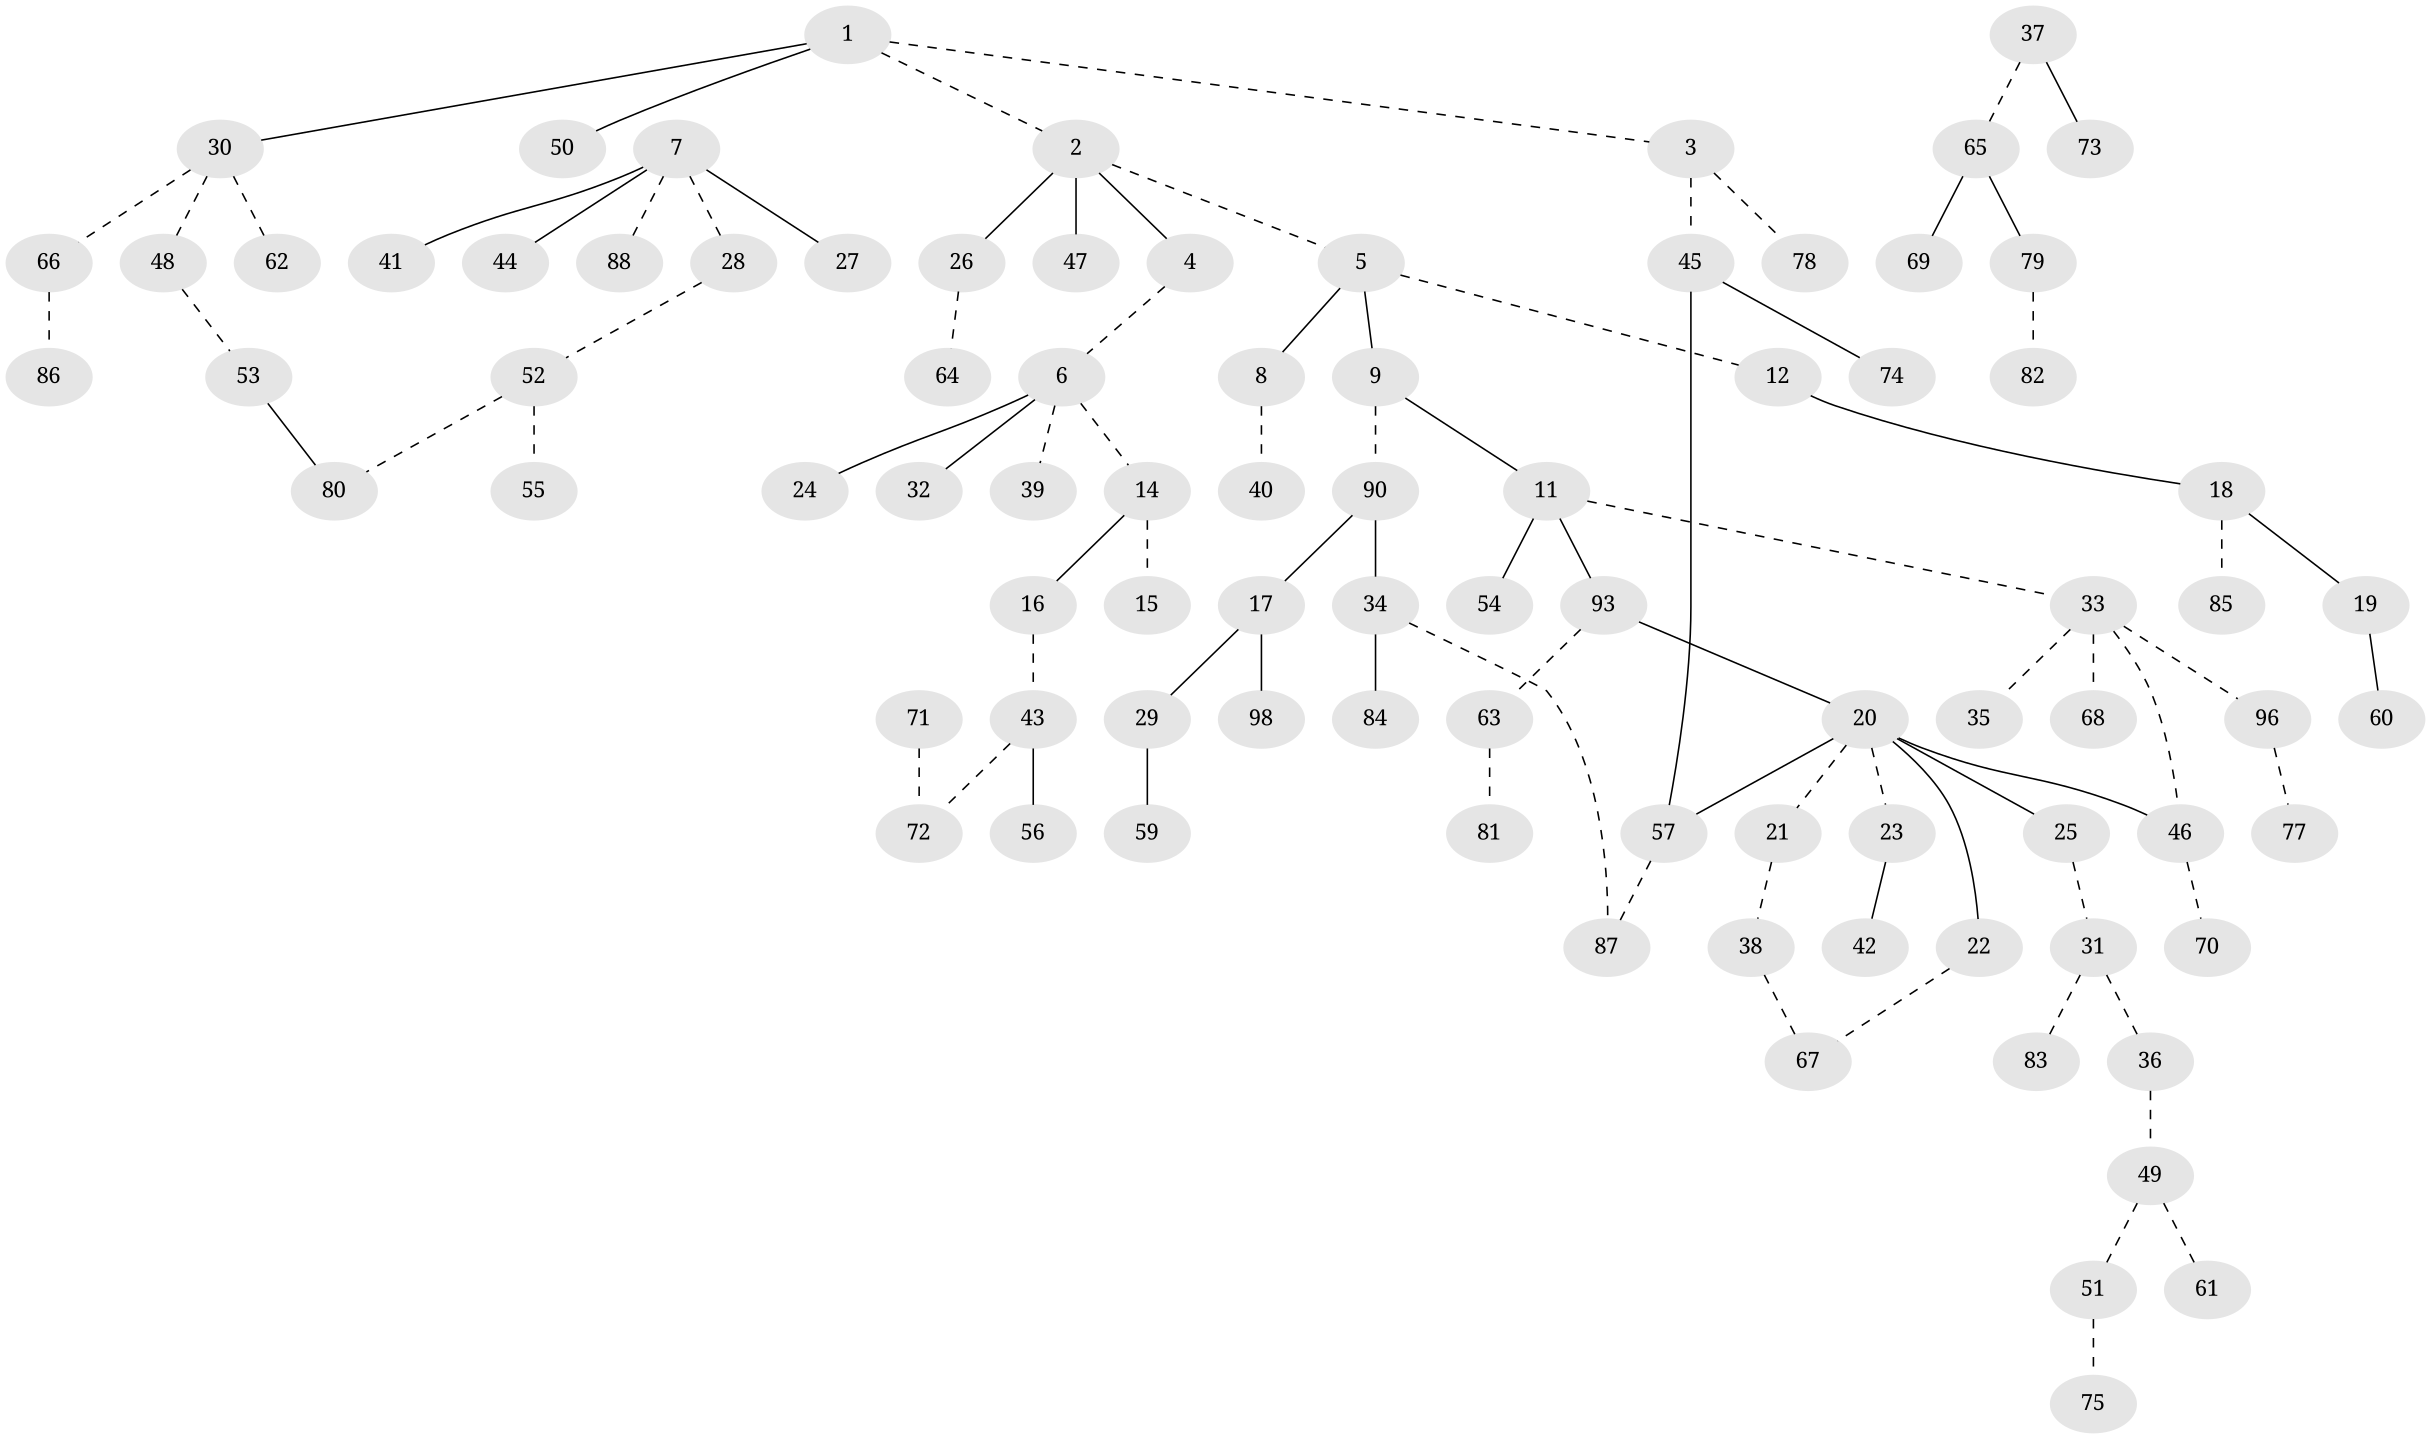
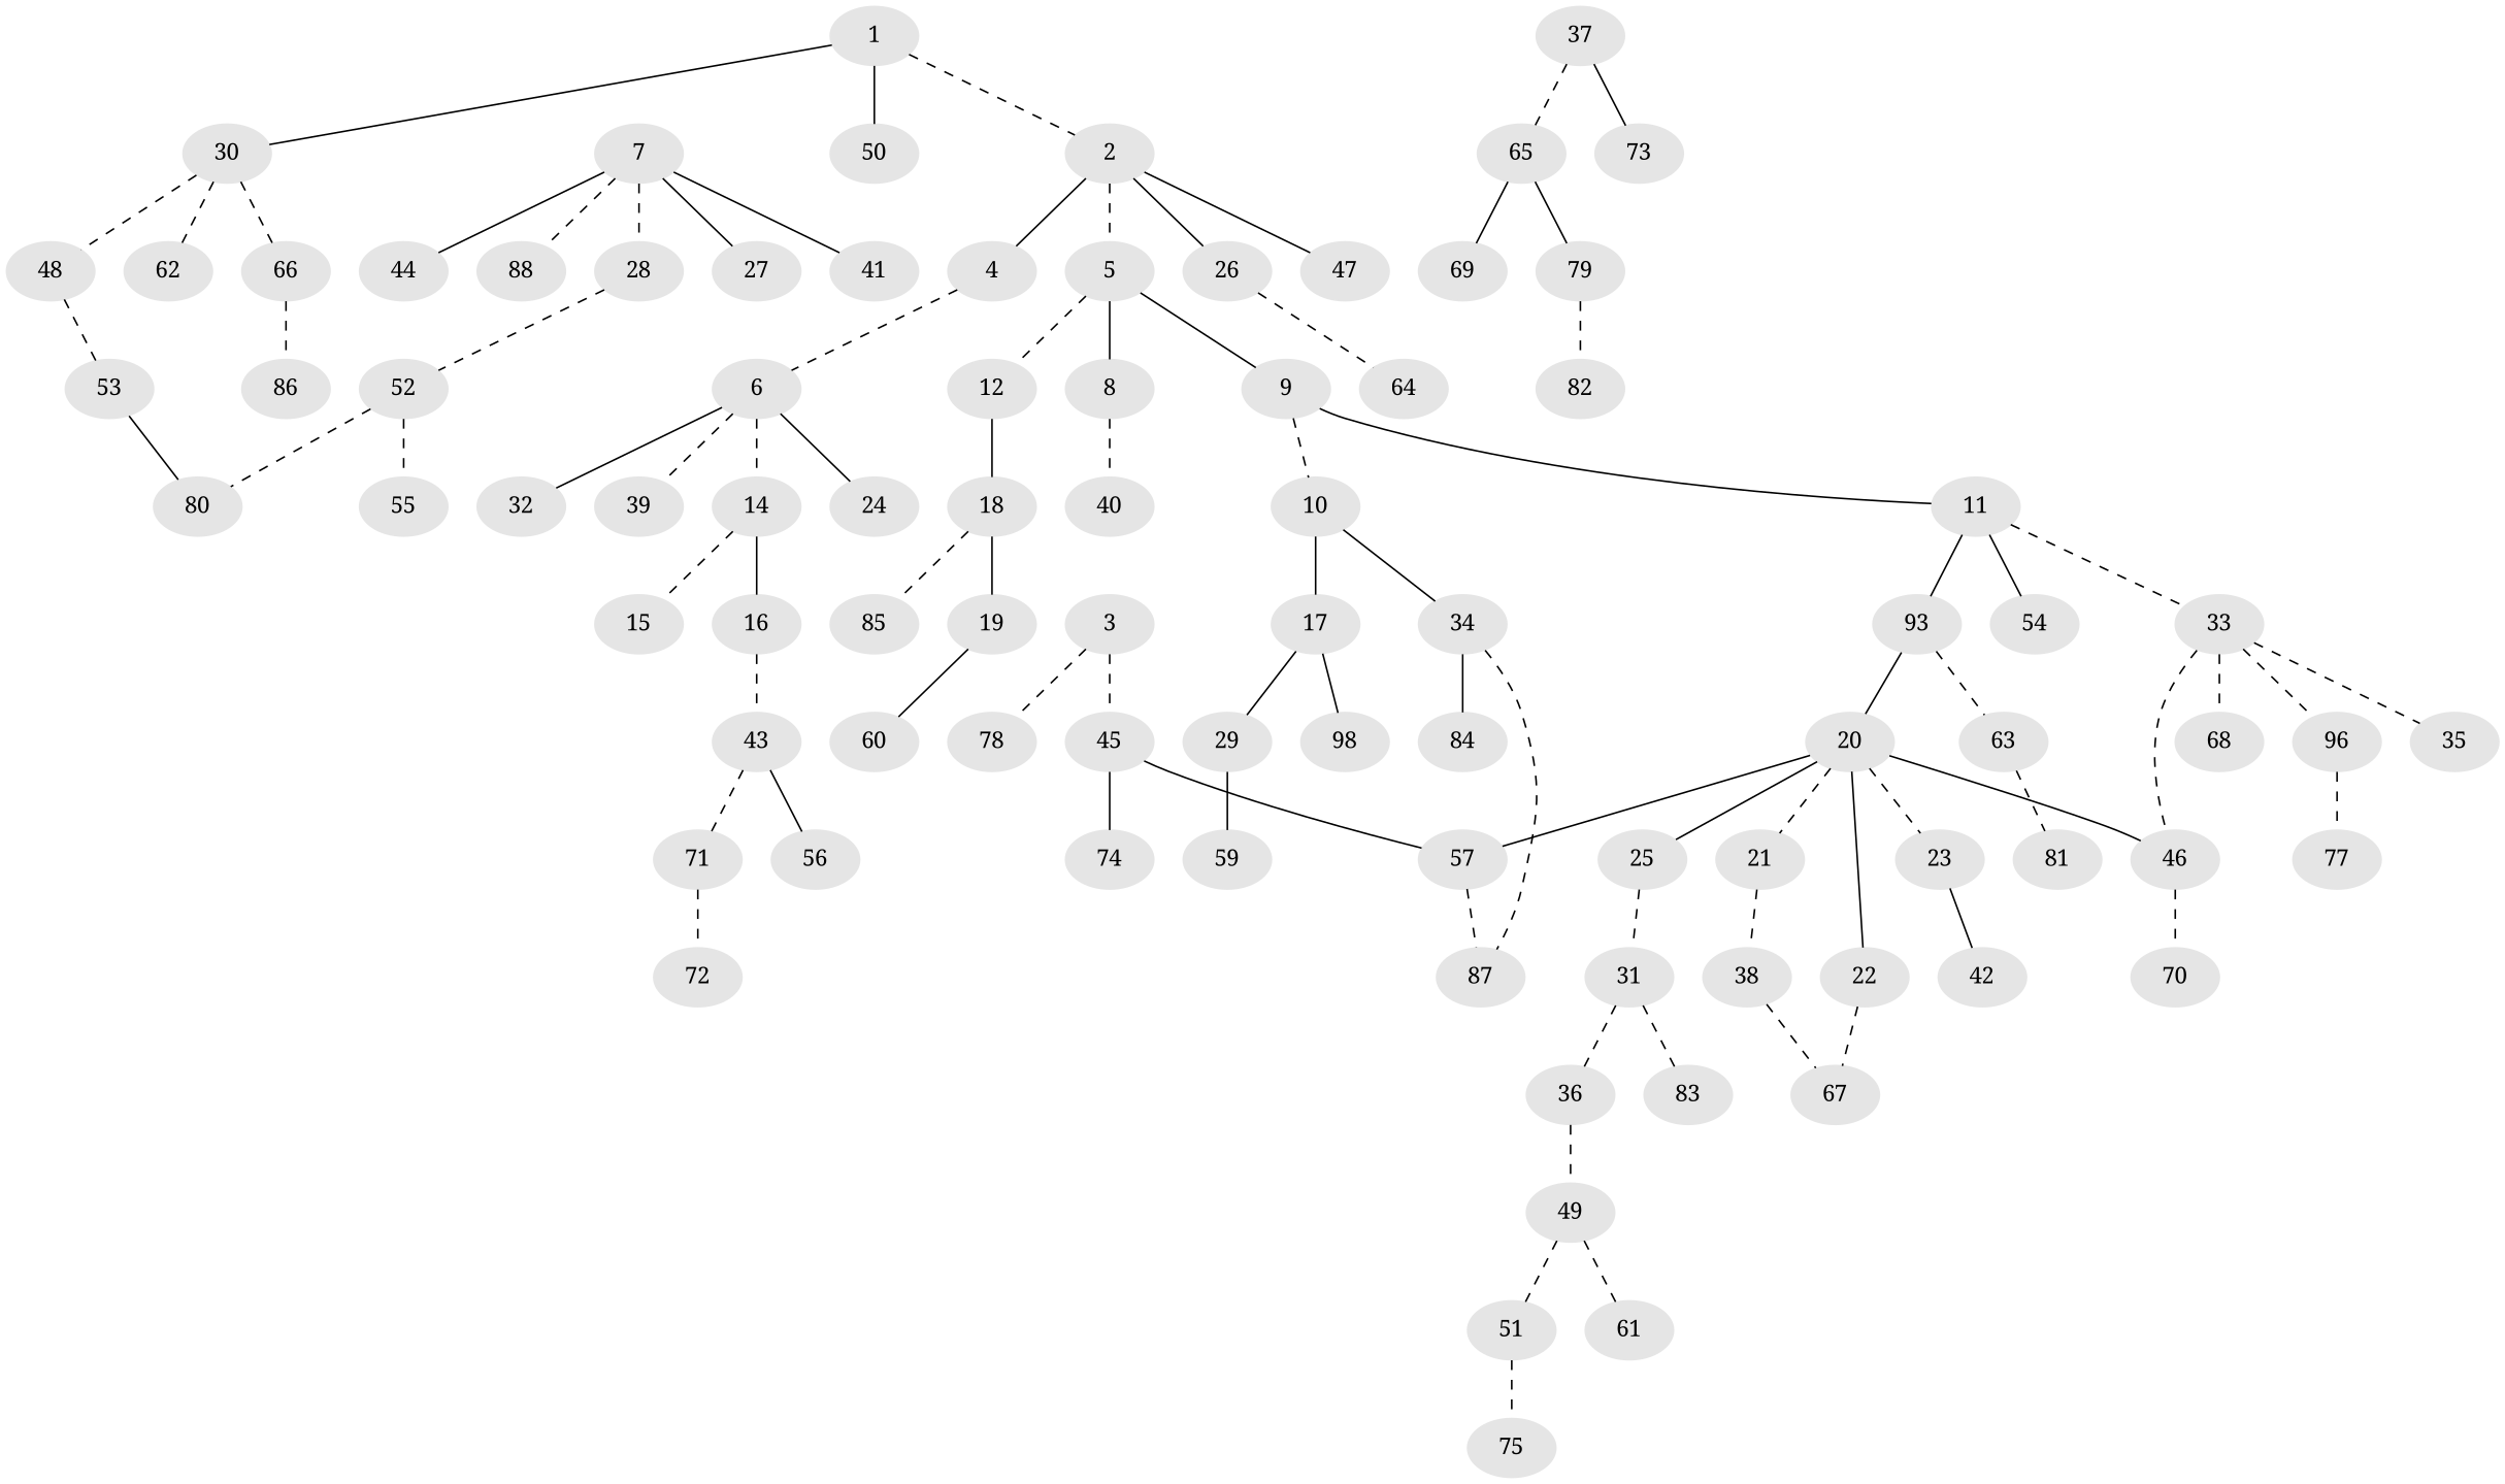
  graph {
    fontname="Noto Serif"
    node [color=gray90 fontname="Noto Serif" style=filled]
    edge [fontname="Noto Serif" style=dashed]
    1
    2
    3
    30
    50
    4
    5
    26
    47
    45
    78
    48
    62
    66
    37
    65
    73
    6
    8
    9
    12
    64
    57
    74
    14
    24
    32
    39
    7
    27
    28
    41
    44
    88
    40
-   10 [label=90]
+   10
    11
    18
    15
    16
    52
    17
    34
    n44 [label=93]
    33
    54
    29
    n48 [label=98]
    84
    87
    20
    63
    46
    35
    68
    n56 [label=96]
    19
    85
    21
    22
    23
    25
    81
    43
    56
    71
    59
    60
    38
    67
    42
    31
    70
    36
    83
    55
    80
    53
    86
    49
    77
    51
    61
    69
    79
    72
    75
    82
    1 -- 2
-   1 -- 3
    1 -- 30 [style=solid]
    1 -- 50 [style=solid]
    2 -- 4 [style=solid]
    2 -- 5
    2 -- 26 [style=solid]
    2 -- 47 [style=solid]
    3 -- 45
    3 -- 78
    30 -- 48
    30 -- 62
    30 -- 66
    4 -- 6
    5 -- 8 [style=solid]
    5 -- 9 [style=solid]
    5 -- 12
    26 -- 64
    45 -- 57 [style=solid]
    45 -- 74 [style=solid]
    48 -- 53
    66 -- 86
    37 -- 65
    37 -- 73 [style=solid]
    65 -- 69 [style=solid]
    65 -- 79 [style=solid]
    6 -- 14
    6 -- 24 [style=solid]
    6 -- 32 [style=solid]
    6 -- 39
    8 -- 40
    9 -- 10
    9 -- 11 [style=solid]
    12 -- 18 [style=solid]
    57 -- 87
    14 -- 15
    14 -- 16 [style=solid]
    7 -- 27 [style=solid]
    7 -- 28
    7 -- 41 [style=solid]
    7 -- 44 [style=solid]
    7 -- 88
    28 -- 52
    10 -- 17 [style=solid]
    10 -- 34 [style=solid]
    11 -- n44 [style=solid]
    11 -- 33
    11 -- 54 [style=solid]
    18 -- 19 [style=solid]
    18 -- 85
    16 -- 43
    52 -- 55
    52 -- 80
    17 -- 29 [style=solid]
    17 -- n48 [style=solid]
    34 -- 84 [style=solid]
    34 -- 87
    n44 -- 20 [style=solid]
    n44 -- 63
    33 -- 46
    33 -- 35
    33 -- 68
    33 -- n56
    29 -- 59 [style=solid]
    20 -- 57 [style=solid]
    20 -- 46 [style=solid]
    20 -- 21
    20 -- 22 [style=solid]
    20 -- 23
    20 -- 25 [style=solid]
    63 -- 81
    46 -- 70
    n56 -- 77
    19 -- 60 [style=solid]
    21 -- 38
    22 -- 67
    23 -- 42 [style=solid]
    25 -- 31
    43 -- 56 [style=solid]
-   43 -- 72
+   43 -- 71
    71 -- 72
    38 -- 67
    31 -- 36
    31 -- 83
    36 -- 49
    53 -- 80 [style=solid]
    49 -- 51
    49 -- 61
    51 -- 75
    79 -- 82
  }
